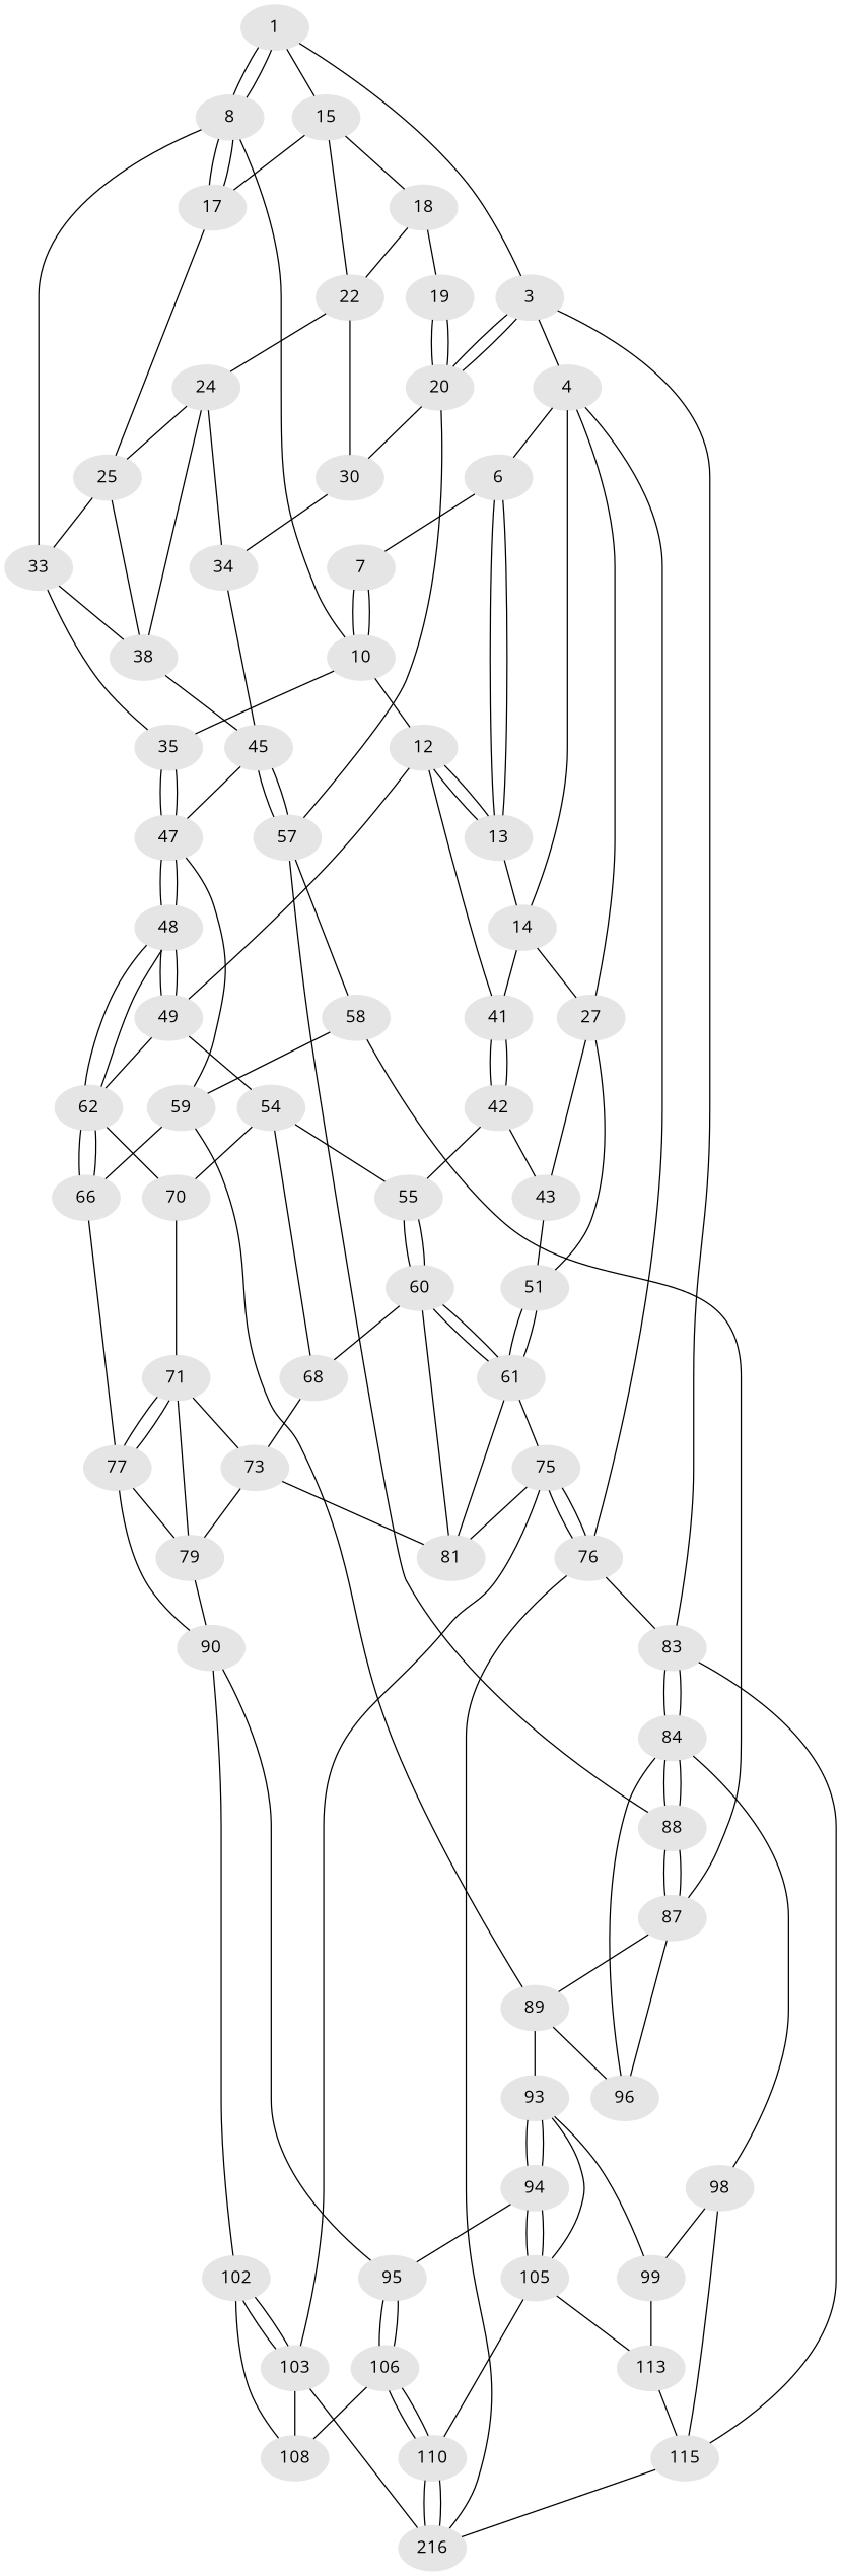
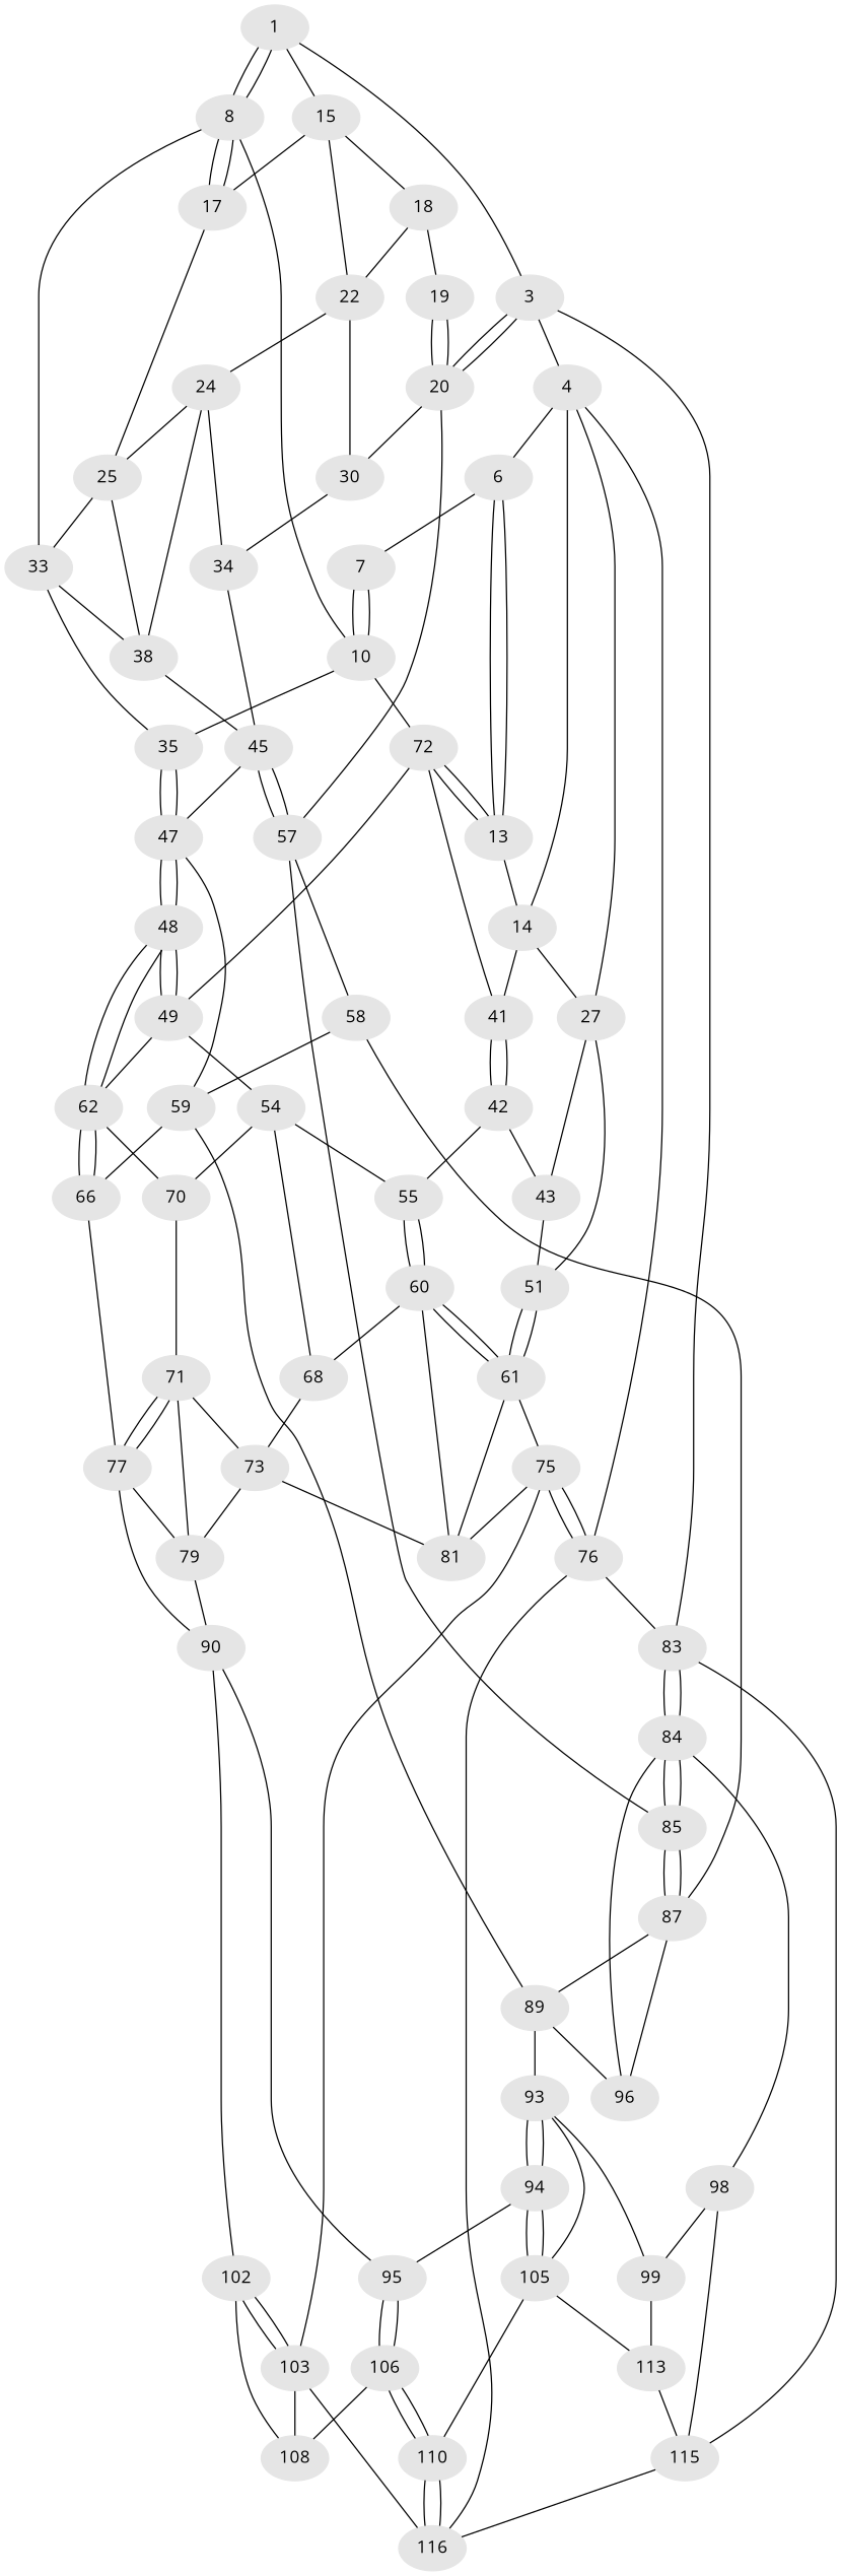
  graph {
    fontname="Open Sans"
    node [color=gray90 fontname="Open Sans" style=filled]
    edge [fontname="Open Sans"]
    1 [super="+2"]
    3
    8 [super="+9"]
    15 [super="+16"]
    4 [super="+5"]
    20 [super="+29"]
    83
    10 [super="+11"]
    17
    33 [super="+36"]
    18 [super="+21"]
    22 [super="+23"]
    6
    14 [super="+26"]
    27 [super="+28"]
    76
    30 [super="+31"]
    57 [super="+64"]
    84 [super="+97"]
    115 [super="+118"]
    7
    13
    41
    43 [super="+50"]
    51
-   116 [super="+117" label=216]
-   12 [super="+40"]
+   116 [super="+117"]
+   12 [super="+40" label=72]
    n28 [label=35]
    25 [super="+32"]
    38 [super="+39"]
    49 [super="+53"]
    47 [super="+52"]
    42 [super="+56"]
    62 [super="+63"]
    54 [super="+67"]
    19
    24 [super="+35"]
    34 [super="+44"]
    58
-   85 [label=88]
+   85
    45 [super="+46"]
    61 [super="+74"]
    48
    59 [super="+65"]
    55
    60 [super="+69"]
    66
    89 [super="+92"]
    70
    68
    81 [super="+86"]
    75 [super="+104"]
    73 [super="+80"]
    71 [super="+72"]
    87 [super="+88"]
    96
    77 [super="+78"]
    93 [super="+101"]
    103 [super="+112"]
    79 [super="+82"]
    90 [super="+91"]
    108 [super="+111"]
    95
    102
    98
    99 [super="+100"]
    94
    105 [super="+109"]
    106 [super="+107"]
    113 [super="+114"]
    110
    1 -- 3
    1 -- 8
    1 -- 8
    1 -- 15
    3 -- 4
    3 -- 20
    3 -- 20
    3 -- 83
    8 -- 10
    8 -- 17
    8 -- 17
    8 -- 33
    15 -- 17
    15 -- 18
    15 -- 22
    4 -- 6
    4 -- 14
    4 -- 27
    4 -- 76
    20 -- 30
    20 -- 57
    83 -- 84
    83 -- 84
    83 -- 115
    10 -- 12
    10 -- n28
    17 -- 25
    33 -- n28
    33 -- 38
    18 -- 22
    18 -- 19 [weight=2]
    22 -- 30
    22 -- 24
    6 -- 7
    6 -- 13
    6 -- 13
    14 -- 27
    14 -- 41
    27 -- 43
    27 -- 51
    76 -- 83
    76 -- 116
    30 -- 34 [weight=2]
    57 -- 58
    57 -- 85
    84 -- 85
    84 -- 85
    84 -- 96
    84 -- 98
    115 -- 116
    7 -- 10
    7 -- 10
    13 -- 14
    41 -- 42
    41 -- 42
    43 -- 51
    51 -- 61
    51 -- 61
    12 -- 13
    12 -- 13
    12 -- 41
    12 -- 49
    n28 -- 47
    n28 -- 47
    25 -- 33
    25 -- 38
    38 -- 45
    49 -- 62
    49 -- 54
    47 -- 48
    47 -- 48
    47 -- 59
    42 -- 43 [weight=2]
    42 -- 55
    62 -- 66
    62 -- 66
    62 -- 70
    54 -- 55
    54 -- 70
    54 -- 68
    19 -- 20
    19 -- 20
    24 -- 25
    24 -- 38
    24 -- 34
    34 -- 45
    58 -- 59
    58 -- 87
    85 -- 87
    85 -- 87
    45 -- 57
    45 -- 57
    45 -- 47
    61 -- 81
    61 -- 75
    48 -- 49
    48 -- 49
    48 -- 62
    48 -- 62
    59 -- 66
    59 -- 89
    55 -- 60
    55 -- 60
    60 -- 61
    60 -- 61
    60 -- 68
    60 -- 81
    66 -- 77
    89 -- 96
    89 -- 93
    70 -- 71
    68 -- 73
    75 -- 76
    75 -- 76
    75 -- 81
    75 -- 103
    73 -- 81
    73 -- 79
    71 -- 73
    71 -- 77
    71 -- 77
    71 -- 79
    87 -- 89
    87 -- 96
    77 -- 79
    77 -- 90
    93 -- 99
    93 -- 94
    93 -- 94
    93 -- 105
    103 -- 116
    103 -- 108
    79 -- 90
    90 -- 95
    90 -- 102
    95 -- 106
    95 -- 106
    102 -- 103
    102 -- 103
    102 -- 108
    98 -- 115
    98 -- 99
    99 -- 113 [weight=2]
    94 -- 95
    94 -- 105
    94 -- 105
    105 -- 113
    105 -- 110
    106 -- 108 [weight=2]
    106 -- 110
    106 -- 110
    113 -- 115
    110 -- 116
    110 -- 116
  }
